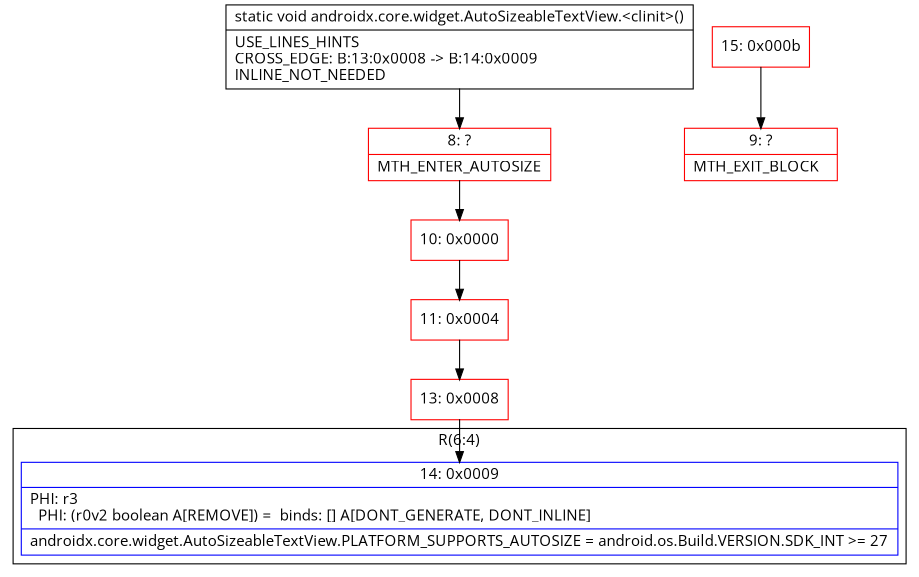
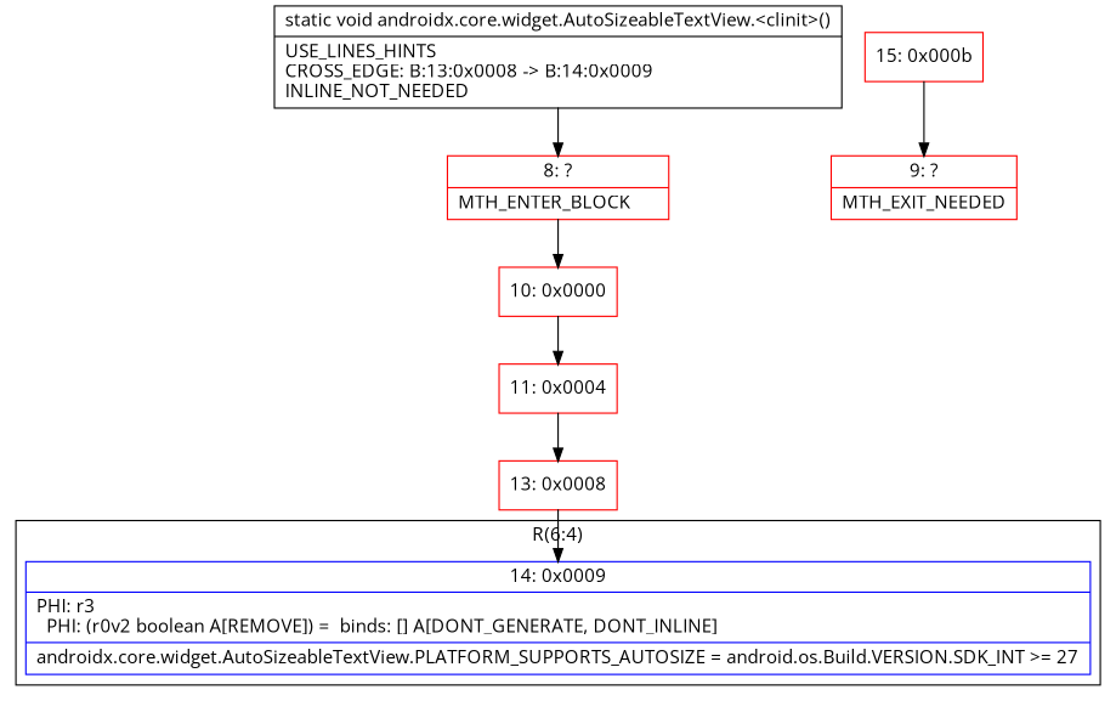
  digraph {
    fontname="Open Sans"
    node [color=red fontname="Open Sans" shape=record]
    edge [fontname="Open Sans"]
    n1 [color=blue label="{14\:\ 0x0009|PHI: r3 \l  PHI: (r0v2 boolean A[REMOVE]) =  binds: [] A[DONT_GENERATE, DONT_INLINE]\l|androidx.core.widget.AutoSizeableTextView.PLATFORM_SUPPORTS_AUTOSIZE = android.os.Build.VERSION.SDK_INT \>= 27\l}"]
    n2 [label="{15\:\ 0x000b}"]
-   n3 [label="{9\:\ ?|MTH_EXIT_BLOCK\l}"]
-   n4 [label="{8\:\ ?|MTH_ENTER_AUTOSIZE\l}"]
+   n3 [label="{9\:\ ?|MTH_EXIT_NEEDED\l}"]
+   n4 [label="{8\:\ ?|MTH_ENTER_BLOCK\l}"]
    n5 [label="{10\:\ 0x0000}"]
    n6 [label="{11\:\ 0x0004}"]
    n7 [label="{13\:\ 0x0008}"]
    n8 [label="{static void androidx.core.widget.AutoSizeableTextView.\<clinit\>()  | USE_LINES_HINTS\lCROSS_EDGE: B:13:0x0008 \-\> B:14:0x0009\lINLINE_NOT_NEEDED\l}" color=""]
    subgraph cluster_1 {
      label="R(6:4)"
      n1
    }
    n2 -> n3
    n4 -> n5
    n5 -> n6
    n6 -> n7
    n7 -> n1
    n8 -> n4
  }
